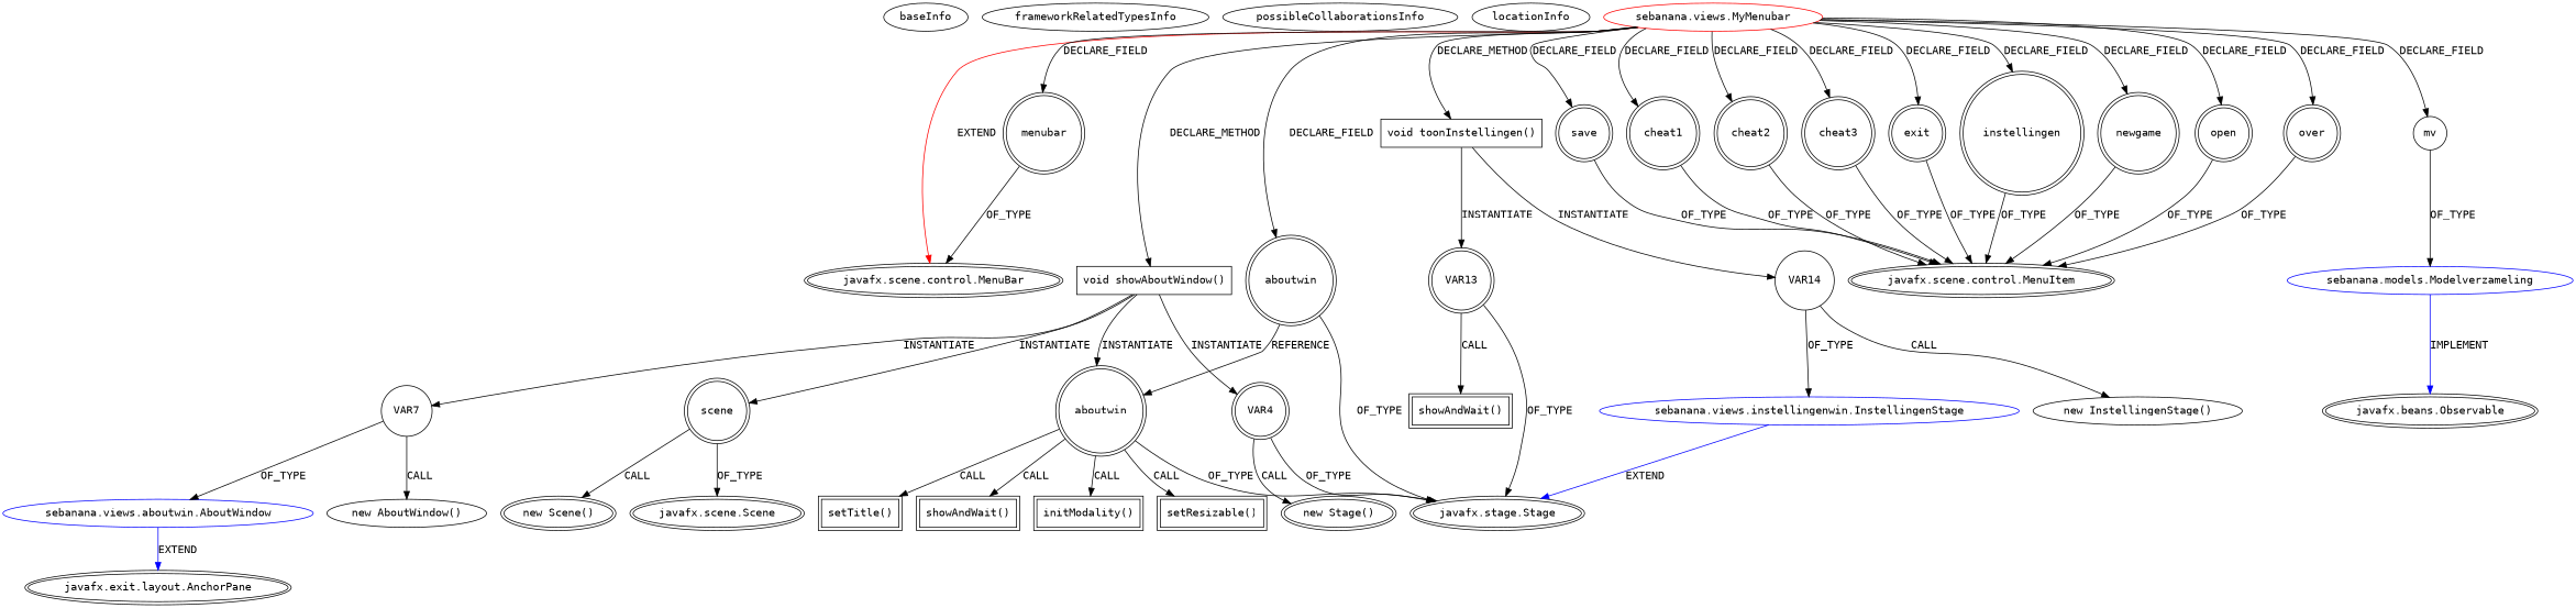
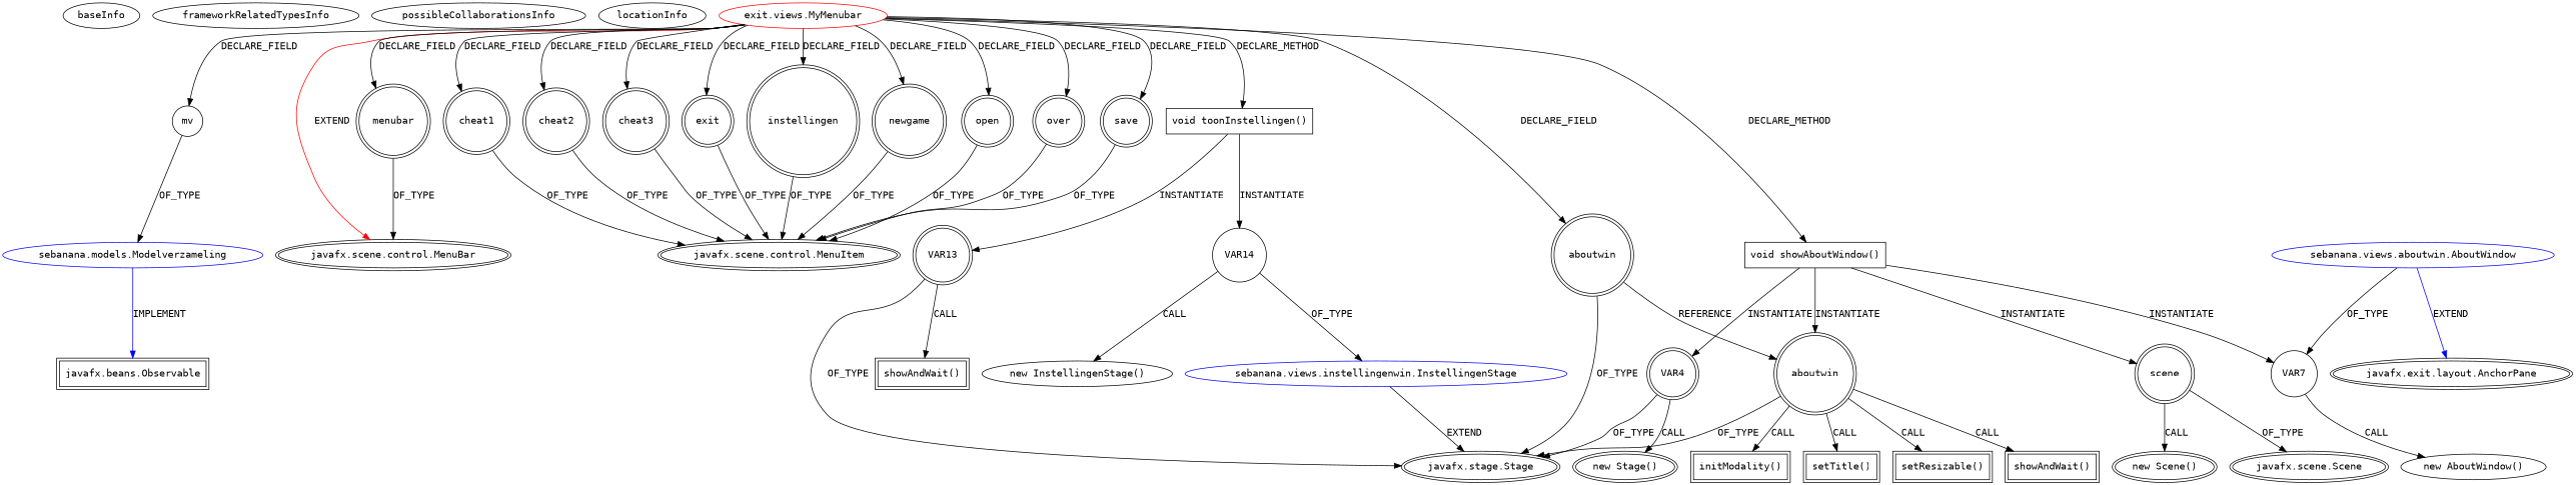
  digraph {
    fontname="DejaVu Sans Mono"
    node [fontname="DejaVu Sans Mono" isFrameworkType=true vertexType=FIELD_DECLARATION peripheries=2]
    edge [fontname="DejaVu Sans Mono"]
    baseInfo [category=extension_graph graphId=4131 isAnonymous=false possibleRelation=true isFrameworkType="" vertexType="" peripheries=""]
    frameworkRelatedTypesInfo [0="javafx.scene.control.MenuBar" isFrameworkType="" vertexType="" peripheries=""]
    possibleCollaborationsInfo [0="4131~CLIENT_METHOD_DECLARATION-INSTANTIATION-~javafx.scene.control.MenuBar ~javafx.scene.layout.AnchorPane ~false~false" 1="4131~CLIENT_METHOD_DECLARATION-INSTANTIATION-~javafx.scene.control.MenuBar ~javafx.stage.Stage ~false~false" 2="4131~FIELD_DECLARATION-~javafx.scene.control.MenuBar ~javafx.beans.Observable ~false~false" isFrameworkType="" vertexType="" peripheries=""]
    locationInfo [contextSignature=MyMenubar filePath="/sebbafer-Sebanana/Sebanana-master/src/sebanana/views/MyMenubar.java" graphId=4131 projectName="sebbafer-Sebanana" isFrameworkType="" vertexType="" peripheries=""]
-   n5 [color=red isFrameworkType=false label="sebanana.views.MyMenubar" vertexType=ROOT_CLIENT_CLASS_DECLARATION peripheries=""]
+   n5 [color=red isFrameworkType=false label="exit.views.MyMenubar" vertexType=ROOT_CLIENT_CLASS_DECLARATION peripheries=""]
    n6 [label="javafx.scene.control.MenuBar" vertexType=FRAMEWORK_CLASS_TYPE]
    n7 [label=aboutwin shape=circle]
    n8 [label=cheat1 shape=circle]
    n9 [label=cheat2 shape=circle]
    n10 [label=cheat3 shape=circle]
    n11 [label=exit shape=circle]
    n12 [label=instellingen shape=circle]
    n13 [label=menubar shape=circle]
    n14 [isFrameworkType=false label=mv shape=circle peripheries=""]
    n15 [label=newgame shape=circle]
    n16 [label=open shape=circle]
    n17 [label=over shape=circle]
    n18 [label=save shape=circle]
    n19 [isFrameworkType=false label="void showAboutWindow()" shape=box vertexType=CLIENT_METHOD_DECLARATION peripheries=""]
    n20 [isFrameworkType=false label="void toonInstellingen()" shape=box vertexType=CLIENT_METHOD_DECLARATION peripheries=""]
    n21 [label="javafx.stage.Stage" vertexType=FRAMEWORK_CLASS_TYPE]
    n22 [label=aboutwin shape=circle vertexType=VARIABLE_EXPRESION]
    n23 [label="javafx.scene.control.MenuItem" vertexType=FRAMEWORK_CLASS_TYPE]
    n24 [color=blue isFrameworkType=false label="sebanana.models.Modelverzameling" vertexType=REFERENCE_CLIENT_CLASS_DECLARATION peripheries=""]
    n25 [label=VAR4 shape=circle vertexType=VARIABLE_EXPRESION]
    n26 [label=scene shape=circle vertexType=VARIABLE_EXPRESION]
    n27 [isFrameworkType=false label=VAR7 shape=circle vertexType=VARIABLE_EXPRESION peripheries=""]
    n28 [label=VAR13 shape=circle vertexType=VARIABLE_EXPRESION]
    n29 [isFrameworkType=false label=VAR14 shape=circle vertexType=VARIABLE_EXPRESION peripheries=""]
    n30 [label="initModality()" shape=box vertexType=INSIDE_CALL]
    n31 [label="setTitle()" shape=box vertexType=INSIDE_CALL]
    n32 [label="setResizable()" shape=box vertexType=INSIDE_CALL]
    n33 [label="showAndWait()" shape=box vertexType=INSIDE_CALL]
-   n34 [label="javafx.beans.Observable" vertexType=FRAMEWORK_INTERFACE_TYPE]
+   n34 [label="javafx.beans.Observable" vertexType=FRAMEWORK_INTERFACE_TYPE shape=box]
    n35 [label="new Stage()" vertexType=CONSTRUCTOR_CALL]
    n36 [label="javafx.scene.Scene" vertexType=FRAMEWORK_CLASS_TYPE]
    n37 [label="new Scene()" vertexType=CONSTRUCTOR_CALL]
    n38 [color=blue isFrameworkType=false label="sebanana.views.aboutwin.AboutWindow" vertexType=REFERENCE_CLIENT_CLASS_DECLARATION peripheries=""]
    n39 [isFrameworkType=false label="new AboutWindow()" vertexType=CONSTRUCTOR_CALL peripheries=""]
    n40 [label="javafx.exit.layout.AnchorPane" vertexType=FRAMEWORK_CLASS_TYPE]
    n41 [label="showAndWait()" shape=box vertexType=INSIDE_CALL]
    n42 [color=blue isFrameworkType=false label="sebanana.views.instellingenwin.InstellingenStage" vertexType=REFERENCE_CLIENT_CLASS_DECLARATION peripheries=""]
    n43 [isFrameworkType=false label="new InstellingenStage()" vertexType=CONSTRUCTOR_CALL peripheries=""]
    n5 -> n6 [color=red label=EXTEND]
    n5 -> n7 [label=DECLARE_FIELD]
    n5 -> n8 [label=DECLARE_FIELD]
    n5 -> n9 [label=DECLARE_FIELD]
    n5 -> n10 [label=DECLARE_FIELD]
    n5 -> n11 [label=DECLARE_FIELD]
    n5 -> n12 [label=DECLARE_FIELD]
    n5 -> n13 [label=DECLARE_FIELD]
    n5 -> n14 [label=DECLARE_FIELD]
    n5 -> n15 [label=DECLARE_FIELD]
    n5 -> n16 [label=DECLARE_FIELD]
    n5 -> n17 [label=DECLARE_FIELD]
    n5 -> n18 [label=DECLARE_FIELD]
    n5 -> n19 [label=DECLARE_METHOD]
    n5 -> n20 [label=DECLARE_METHOD]
    n7 -> n21 [label=OF_TYPE]
    n7 -> n22 [label=REFERENCE]
    n8 -> n23 [label=OF_TYPE]
    n9 -> n23 [label=OF_TYPE]
    n10 -> n23 [label=OF_TYPE]
    n11 -> n23 [label=OF_TYPE]
    n12 -> n23 [label=OF_TYPE]
    n13 -> n6 [label=OF_TYPE]
    n14 -> n24 [label=OF_TYPE]
    n15 -> n23 [label=OF_TYPE]
    n16 -> n23 [label=OF_TYPE]
    n17 -> n23 [label=OF_TYPE]
    n18 -> n23 [label=OF_TYPE]
    n19 -> n22 [label=INSTANTIATE]
    n19 -> n25 [label=INSTANTIATE]
    n19 -> n26 [label=INSTANTIATE]
    n19 -> n27 [label=INSTANTIATE]
    n20 -> n28 [label=INSTANTIATE]
    n20 -> n29 [label=INSTANTIATE]
    n22 -> n21 [label=OF_TYPE]
    n22 -> n30 [label=CALL]
    n22 -> n31 [label=CALL]
    n22 -> n32 [label=CALL]
    n22 -> n33 [label=CALL]
    n24 -> n34 [color=blue label=IMPLEMENT]
    n25 -> n21 [label=OF_TYPE]
    n25 -> n35 [label=CALL]
    n26 -> n36 [label=OF_TYPE]
    n26 -> n37 [label=CALL]
-   n27 -> n38 [label=OF_TYPE]
+   n38 -> n27 [label=OF_TYPE]
    n27 -> n39 [label=CALL]
    n28 -> n21 [label=OF_TYPE]
    n28 -> n41 [label=CALL]
    n29 -> n42 [label=OF_TYPE]
    n29 -> n43 [label=CALL]
    n38 -> n40 [color=blue label=EXTEND]
-   n42 -> n21 [color=blue label=EXTEND]
+   n42 -> n21 [color=black label=EXTEND]
  }
